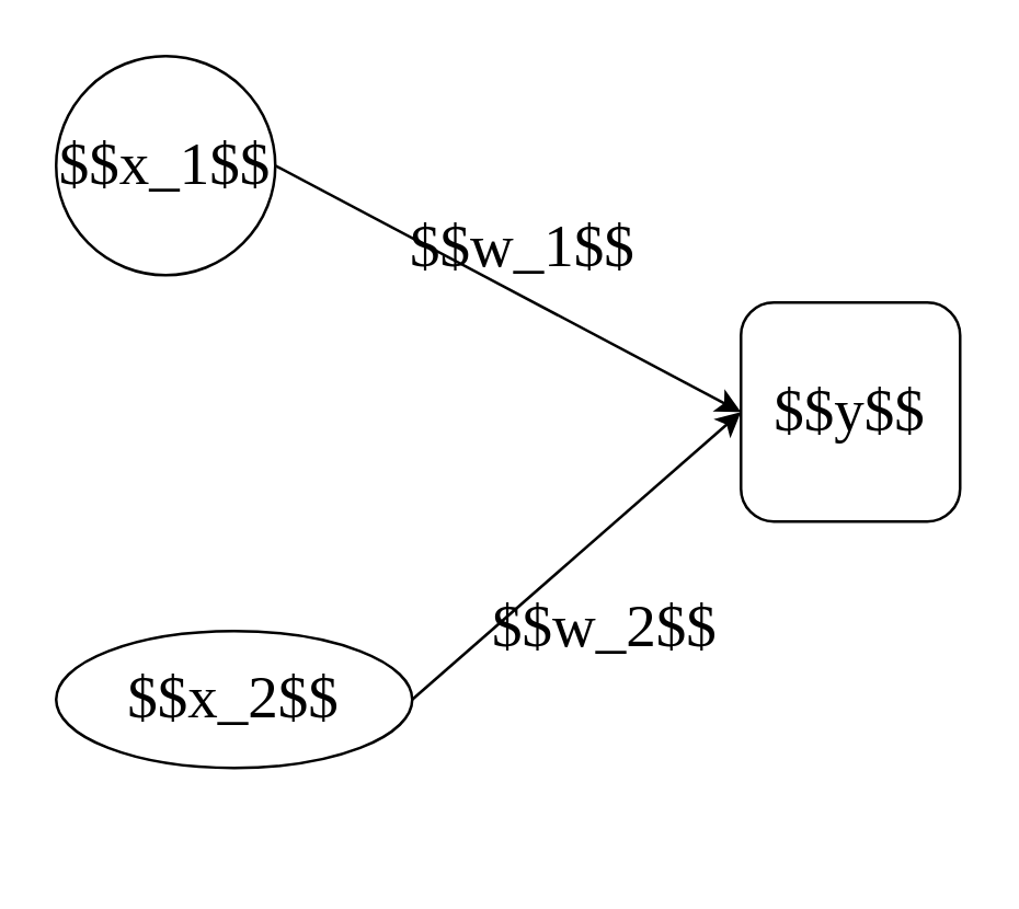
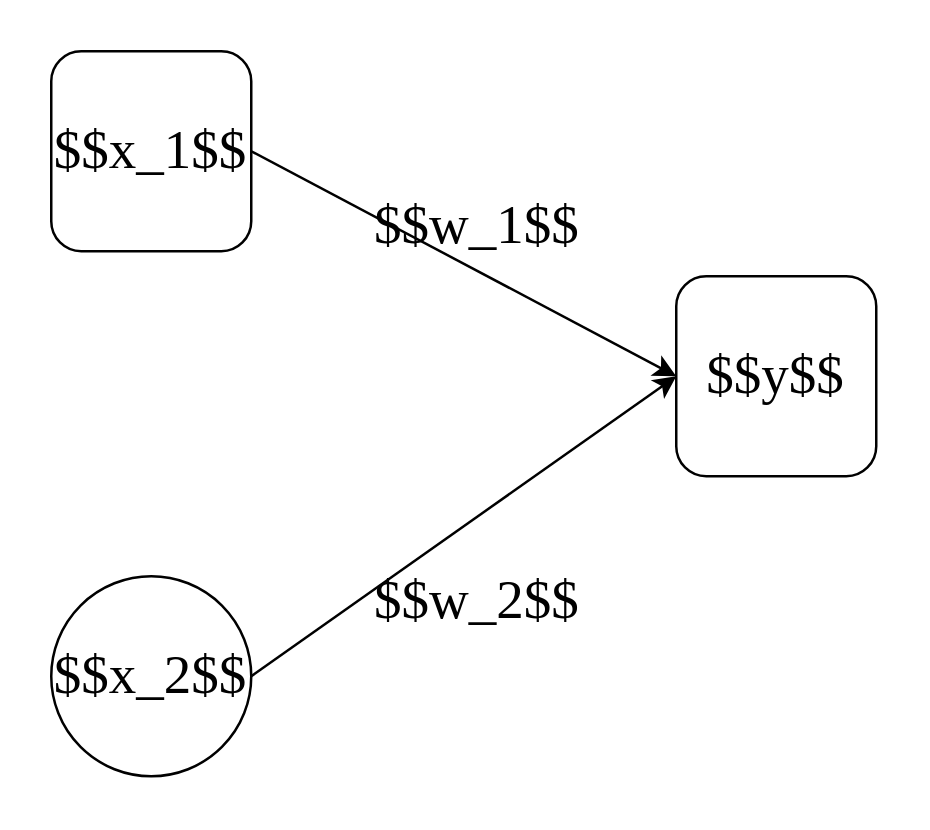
  <mxCell id="0" />
  <mxCell id="1" style="" parent="0" />
  <mxCell id="2" value="$$w_1$$" style="rounded=0;orthogonalLoop=1;jettySize=auto;exitX=1;exitY=0.5;exitDx=0;exitDy=0;entryX=0;entryY=0.5;entryDx=0;entryDy=0;fontFamily=Jetbrain Mono;fontSize=22;labelBackgroundColor=none;spacingTop=0;spacing=10;fontColor=#000000;strokeColor=#000000;align=center;horizontal=1;html=1;fontStyle=0;labelBorderColor=none;" parent="1" source="3" target="6" edge="1"><mxGeometry x="-0.027" y="16" relative="1" as="geometry"><mxPoint x="-1" as="offset" /></mxGeometry></mxCell>
- <mxCell id="3" value="$$x_1$$" style="ellipse;whiteSpace=wrap;aspect=fixed;fontFamily=Jetbrain Mono;align=center;fontSize=22;labelBackgroundColor=none;spacingTop=0;spacing=10;strokeColor=#000000;fontColor=#000000;horizontal=1;html=1;fontStyle=0;labelBorderColor=none;" parent="1" vertex="1"><mxGeometry x="20" y="20" width="80" height="80" as="geometry" /></mxCell>
+ <mxCell id="3" value="$$x_1$$" style="whiteSpace=wrap;aspect=fixed;fontFamily=Jetbrain Mono;align=center;fontSize=22;labelBackgroundColor=none;spacingTop=0;spacing=10;strokeColor=#000000;fontColor=#000000;horizontal=1;html=1;fontStyle=0;labelBorderColor=none;rounded=1;" parent="1" vertex="1"><mxGeometry x="20" y="20" width="80" height="80" as="geometry" /></mxCell>
  <mxCell id="4" value="$$w_2$$&lt;br&gt;" style="rounded=0;orthogonalLoop=1;jettySize=auto;exitX=1;exitY=0.5;exitDx=0;exitDy=0;entryX=0;entryY=0.5;entryDx=0;entryDy=0;fontFamily=Jetbrain Mono;fontSize=22;labelBackgroundColor=none;spacingTop=0;spacing=10;fontColor=#000000;strokeColor=#000000;align=center;horizontal=1;html=1;fontStyle=0;labelBorderColor=none;" parent="1" source="5" target="6" edge="1"><mxGeometry x="-0.127" y="-27" relative="1" as="geometry"><mxPoint as="offset" /></mxGeometry></mxCell>
- <mxCell id="5" value="$$x_2$$" style="ellipse;whiteSpace=wrap;aspect=fixed;fontFamily=Jetbrain Mono;align=center;fontSize=22;labelBackgroundColor=none;spacingTop=0;spacing=10;strokeColor=#000000;fontColor=#000000;horizontal=1;html=1;fontStyle=0;labelBorderColor=none;" parent="1" vertex="1"><mxGeometry x="20" y="230" width="130" height="50" as="geometry" /></mxCell>
+ <mxCell id="5" value="$$x_2$$" style="ellipse;whiteSpace=wrap;aspect=fixed;fontFamily=Jetbrain Mono;align=center;fontSize=22;labelBackgroundColor=none;spacingTop=0;spacing=10;strokeColor=#000000;fontColor=#000000;horizontal=1;html=1;fontStyle=0;labelBorderColor=none;" parent="1" vertex="1"><mxGeometry x="20" y="230" width="80" height="80" as="geometry" /></mxCell>
  <mxCell id="6" value="$$y$$" style="whiteSpace=wrap;aspect=fixed;fontFamily=Jetbrain Mono;align=center;fontSize=22;labelBackgroundColor=none;spacingTop=0;spacing=10;strokeColor=#000000;fontColor=#000000;horizontal=1;html=1;fontStyle=0;labelBorderColor=none;rounded=1;" parent="1" vertex="1"><mxGeometry x="270" y="110" width="80" height="80" as="geometry" /></mxCell>
